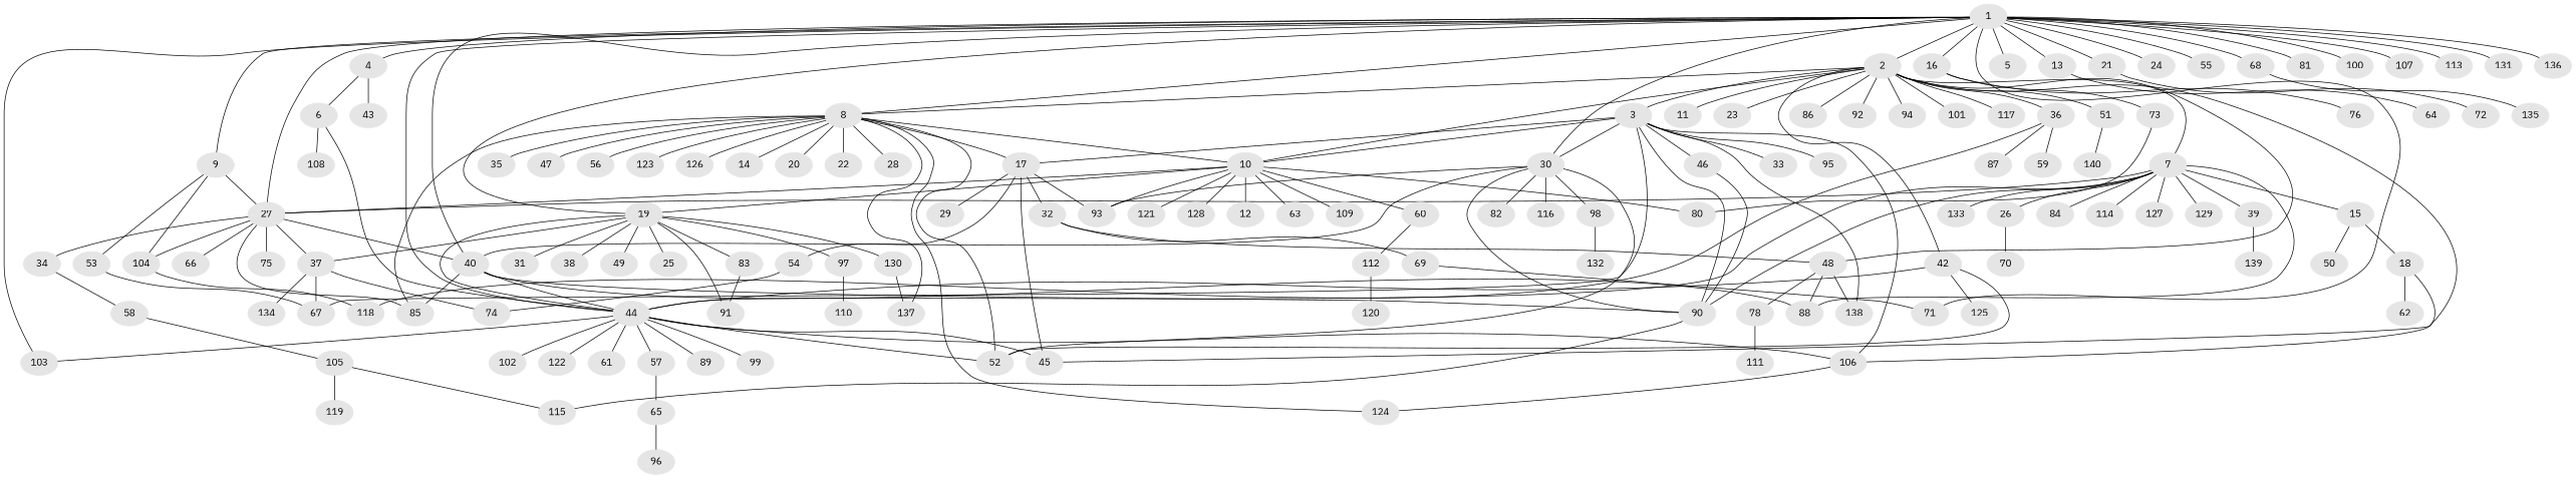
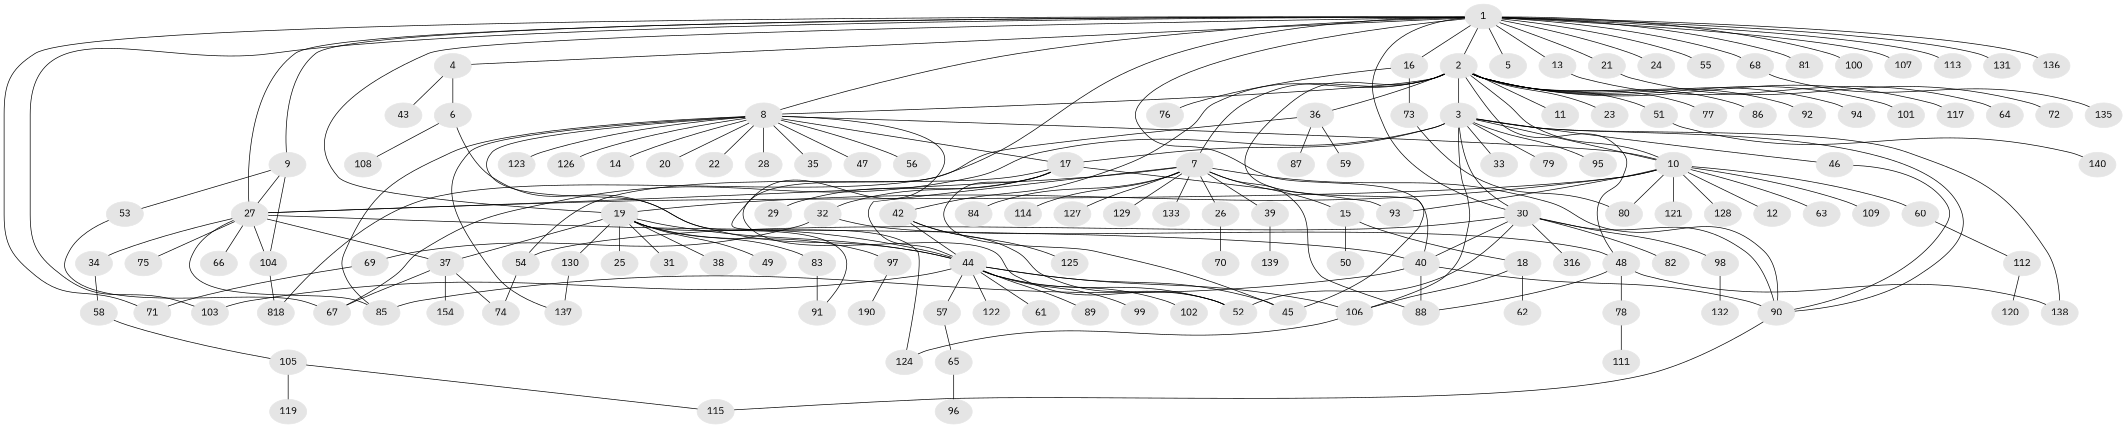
  graph {
    fontname="IBM Plex Sans"
    node [color=gray90 fontname="IBM Plex Sans" style=filled]
    edge [fontname="IBM Plex Sans"]
    1
    2
    4
    5
    8
    9
    13
    16
    19
    21
    24
    27
    30
    40
    44
    55
    68
    71
    81
    100
    103
    107
    113
    131
    136
    3
    7
    10
    11
    23
    36
    42
    45
    48
    51
+   77
    86
    92
    94
    101
    117
    6
    43
    17
    14
    20
    22
    28
    35
    47
    52
    56
    85
    123
    124
    126
    137
    53
    104
    64
    73
    76
    25
    31
    37
    38
    49
    83
    91
    97
    130
    72
    34
    66
    75
    90
    93
    82
    98
-   116
+   116 [label=316]
    88
    106
    57
    61
    89
    99
    102
    122
    135
    69
    33
    46
    67
+   79
    95
    138
    15
    26
    39
    84
    114
    127
    129
    133
    12
    60
    63
    80
    109
    121
    128
    59
    87
-   118
+   118 [label=818]
    125
    78
    140
    29
    32
    54
    115
    108
    18
    50
    70
    139
    112
    62
    74
-   134
-   110
+   134 [label=154]
+   110 [label=190]
    58
    132
    105
    65
    111
    96
    119
    120
    1 -- 2
    1 -- 4
    1 -- 5
    1 -- 8
    1 -- 9
    1 -- 13
    1 -- 16
    1 -- 19
    1 -- 21
    1 -- 24
    1 -- 27
    1 -- 30
    1 -- 40
    1 -- 44
    1 -- 55
    1 -- 68
    1 -- 71
    1 -- 81
    1 -- 100
    1 -- 103
    1 -- 107
    1 -- 113
    1 -- 131
    1 -- 136
    2 -- 8
    2 -- 3
    2 -- 7
    2 -- 10
    2 -- 11
    2 -- 23
    2 -- 36
    2 -- 42
    2 -- 45
    2 -- 48
    2 -- 51
+   2 -- 77
    2 -- 86
    2 -- 92
    2 -- 94
    2 -- 101
    2 -- 117
    4 -- 6
    4 -- 43
    8 -- 10
    8 -- 17
    8 -- 14
    8 -- 20
    8 -- 22
    8 -- 28
    8 -- 35
    8 -- 47
    8 -- 52
    8 -- 56
    8 -- 85
    8 -- 123
    8 -- 124
    8 -- 126
    8 -- 137
    9 -- 27
    9 -- 53
    9 -- 104
    13 -- 64
    16 -- 73
    16 -- 76
    19 -- 44
    19 -- 25
    19 -- 31
    19 -- 37
    19 -- 38
    19 -- 49
    19 -- 83
    19 -- 91
    19 -- 97
    19 -- 130
    21 -- 72
    27 -- 40
    27 -- 85
    27 -- 104
    27 -- 37
    27 -- 34
    27 -- 66
    27 -- 75
    30 -- 40
    30 -- 52
    30 -- 90
-   30 -- 93
+   30 -- 54
    30 -- 82
    30 -- 98
    30 -- 116
-   40 -- 44
    40 -- 85
    40 -- 90
    40 -- 88
    44 -- 103
    44 -- 45
    44 -- 52
    44 -- 106
    44 -- 57
    44 -- 61
    44 -- 89
    44 -- 99
    44 -- 102
    44 -- 122
    68 -- 135
    3 -- 30
    3 -- 10
    3 -- 17
    3 -- 90
    3 -- 106
    3 -- 33
    3 -- 46
    3 -- 67
+   3 -- 79
    3 -- 95
    3 -- 138
    7 -- 27
    7 -- 44
    7 -- 90
    7 -- 88
    7 -- 15
    7 -- 26
    7 -- 39
    7 -- 84
    7 -- 114
    7 -- 127
    7 -- 129
    7 -- 133
    10 -- 19
    10 -- 27
    10 -- 93
    10 -- 12
    10 -- 60
    10 -- 63
    10 -- 80
    10 -- 109
    10 -- 121
    10 -- 128
    36 -- 59
    36 -- 87
    36 -- 118
    42 -- 44
    42 -- 52
    42 -- 125
    48 -- 88
    48 -- 138
    48 -- 78
    51 -- 140
    6 -- 44
    6 -- 108
    17 -- 45
    17 -- 93
    17 -- 29
    17 -- 32
    17 -- 54
    53 -- 67
    104 -- 118
    73 -- 80
    37 -- 67
    37 -- 74
    37 -- 134
    83 -- 91
    97 -- 110
    130 -- 137
    34 -- 58
    90 -- 115
    98 -- 132
    106 -- 124
    57 -- 65
    69 -- 71
    46 -- 90
    15 -- 18
    15 -- 50
    26 -- 70
    39 -- 139
    60 -- 112
    78 -- 111
    32 -- 48
    32 -- 69
    54 -- 74
    18 -- 106
    18 -- 62
    112 -- 120
    58 -- 105
    105 -- 115
    105 -- 119
    65 -- 96
  }
